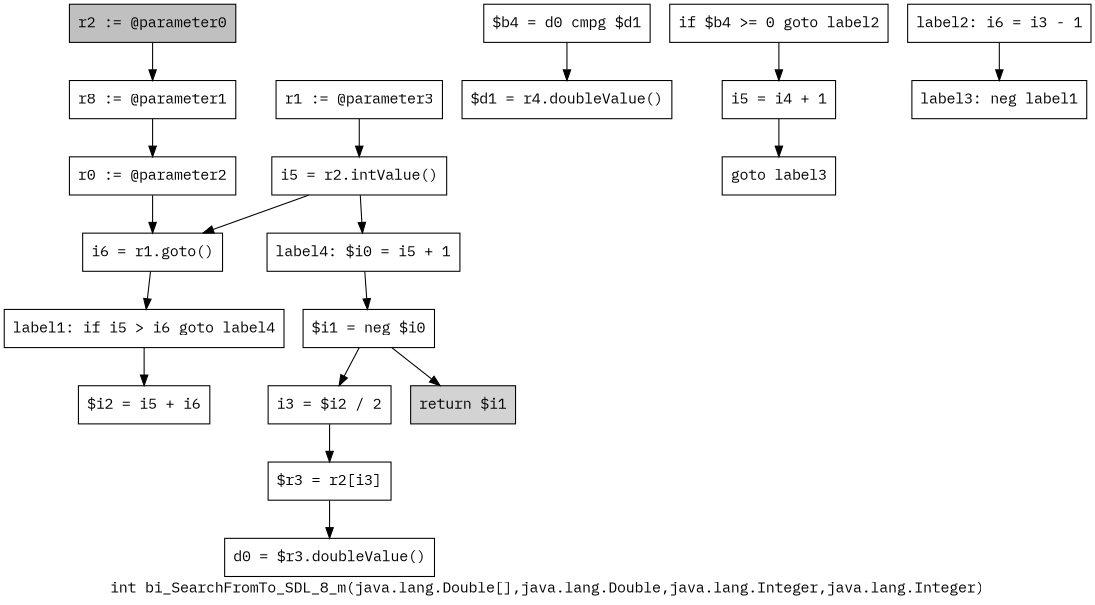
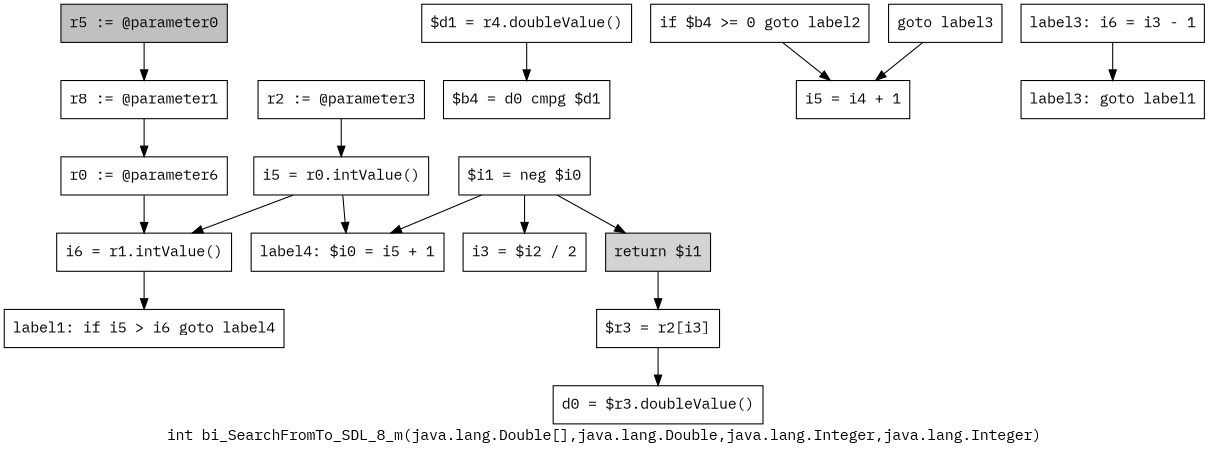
  digraph {
    fontname="IBM Plex Mono"
    label="int bi_SearchFromTo_SDL_8_m(java.lang.Double[],java.lang.Double,java.lang.Integer,java.lang.Integer)"
    node [fontname="IBM Plex Mono" shape=box]
    edge [fontname="IBM Plex Mono"]
-   n1 [fillcolor=gray label="r2 := @parameter0" style=filled]
+   n1 [fillcolor=gray label="r5 := @parameter0" style=filled]
    n2 [label="r8 := @parameter1"]
-   n3 [label="r0 := @parameter2"]
-   n4 [label="i6 = r1.goto()"]
-   n5 [label="r1 := @parameter3"]
-   n6 [label="i5 = r2.intValue()"]
+   n3 [label="r0 := @parameter6"]
+   n4 [label="i6 = r1.intValue()"]
+   n5 [label="r2 := @parameter3"]
+   n6 [label="i5 = r0.intValue()"]
    n7 [label="label4: $i0 = i5 + 1"]
    n8 [label="label1: if i5 > i6 goto label4"]
-   n9 [label="$i2 = i5 + i6"]
    n10 [label="$i1 = neg $i0"]
    n11 [label="i3 = $i2 / 2"]
    n12 [label="$r3 = r2[i3]"]
    n13 [fillcolor=lightgray label="return $i1" style=filled]
    n14 [label="d0 = $r3.doubleValue()"]
    n15 [label="$d1 = r4.doubleValue()"]
    n16 [label="$b4 = d0 cmpg $d1"]
    n17 [label="if $b4 >= 0 goto label2"]
    n18 [label="i5 = i4 + 1"]
    n19 [label="goto label3"]
-   n20 [label="label2: i6 = i3 - 1"]
-   n21 [label="label3: neg label1"]
+   n20 [label="label3: i6 = i3 - 1"]
+   n21 [label="label3: goto label1"]
    n1 -> n2
    n2 -> n3
    n3 -> n4
    n4 -> n8
    n5 -> n6
    n6 -> n4
    n6 -> n7
-   n7 -> n10
-   n8 -> n9
+   n10 -> n7
    n10 -> n11
    n10 -> n13
-   n11 -> n12
+   n13 -> n12
    n12 -> n14
-   n16 -> n15
+   n15 -> n16
    n17 -> n18
-   n18 -> n19
+   n19 -> n18
    n20 -> n21
  }
